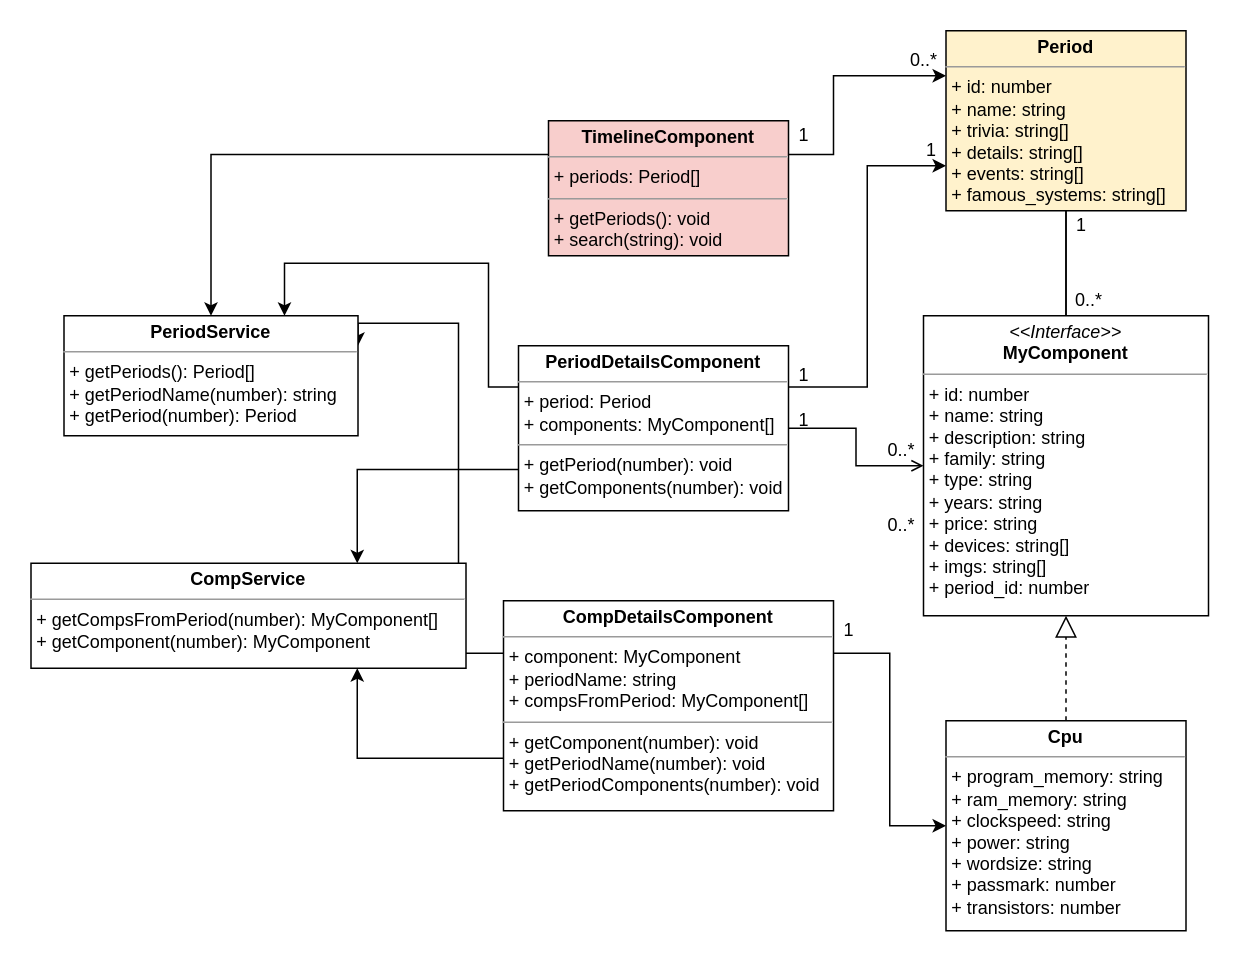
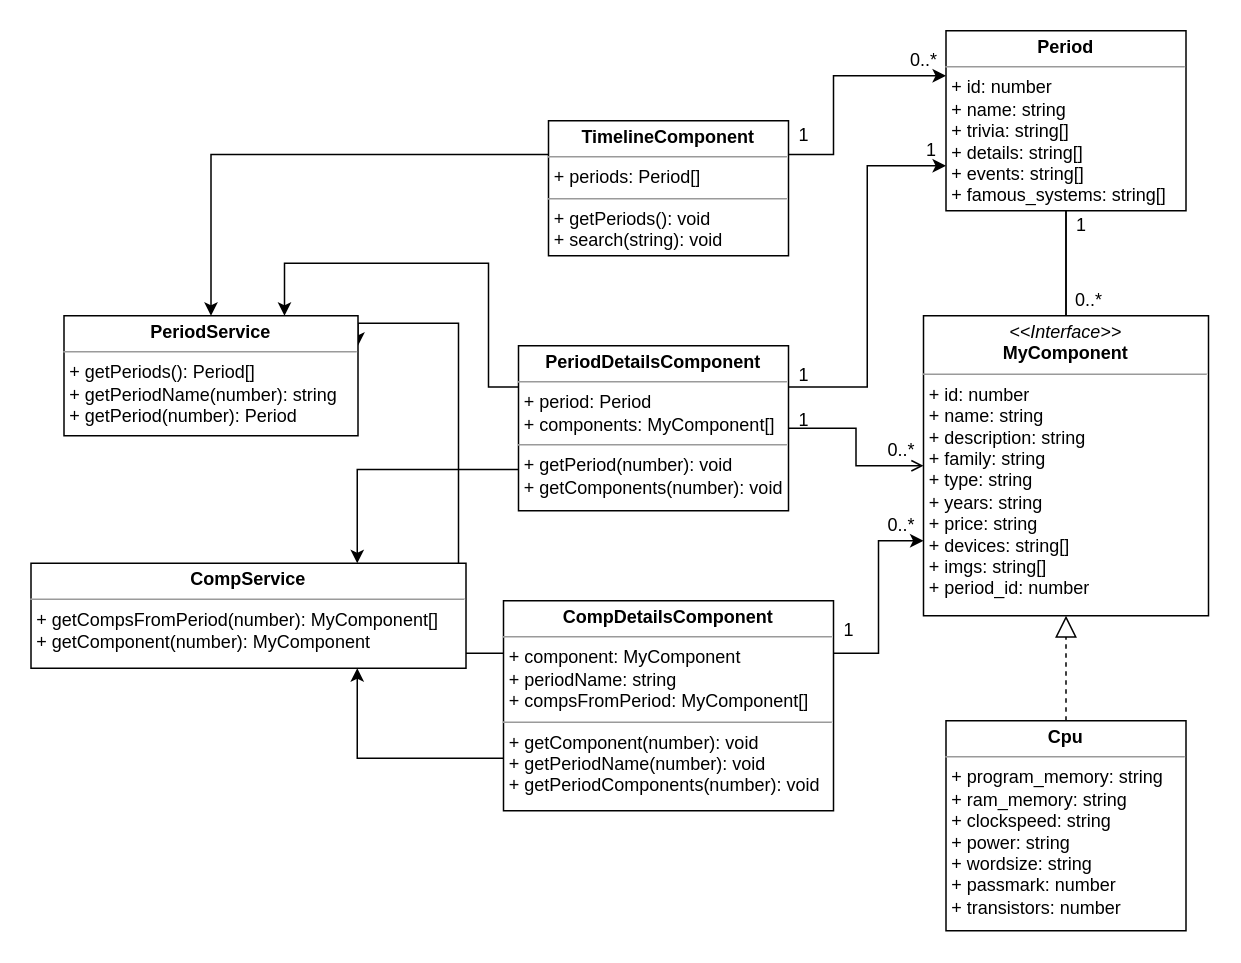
  <mxCell id="0" />
  <mxCell id="1" parent="0" />
  <mxCell id="2" value="" style="edgeStyle=orthogonalEdgeStyle;rounded=0;orthogonalLoop=1;jettySize=auto;html=1;endArrow=none;endFill=0;" edge="1" parent="1" source="3" target="7"><mxGeometry relative="1" as="geometry" /></mxCell>
  <mxCell id="3" value="&lt;p style=&quot;margin:0px;margin-top:4px;text-align:center;&quot;&gt;&lt;i&gt;&amp;lt;&amp;lt;Interface&amp;gt;&amp;gt;&lt;/i&gt;&lt;br&gt;&lt;b&gt;MyComponent&lt;/b&gt;&lt;/p&gt;&lt;hr size=&quot;1&quot;&gt;&lt;p style=&quot;margin:0px;margin-left:4px;&quot;&gt;+ id: number&lt;/p&gt;&lt;p style=&quot;margin:0px;margin-left:4px;&quot;&gt;+ name: string&lt;br&gt;+ description: string&lt;/p&gt;&lt;p style=&quot;margin:0px;margin-left:4px;&quot;&gt;+ family: string&lt;/p&gt;&lt;p style=&quot;margin:0px;margin-left:4px;&quot;&gt;+ type: string&lt;/p&gt;&lt;p style=&quot;margin:0px;margin-left:4px;&quot;&gt;+ years: string&lt;/p&gt;&lt;p style=&quot;margin:0px;margin-left:4px;&quot;&gt;+ price: string&lt;/p&gt;&lt;p style=&quot;margin:0px;margin-left:4px;&quot;&gt;+ devices: string[]&lt;/p&gt;&lt;p style=&quot;margin:0px;margin-left:4px;&quot;&gt;+ imgs: string[]&lt;/p&gt;&lt;p style=&quot;margin:0px;margin-left:4px;&quot;&gt;+ period_id: number&lt;/p&gt;" style="verticalAlign=top;align=left;overflow=fill;fontSize=12;fontFamily=Helvetica;html=1;" vertex="1" parent="1"><mxGeometry x="615" y="210" width="190" height="200" as="geometry" /></mxCell>
  <mxCell id="4" value="" style="endArrow=block;dashed=1;endFill=0;endSize=12;html=1;rounded=0;entryX=0.5;entryY=1;entryDx=0;entryDy=0;exitX=0.5;exitY=0;exitDx=0;exitDy=0;" edge="1" parent="1" source="5" target="3"><mxGeometry width="160" relative="1" as="geometry"><mxPoint x="710" y="480" as="sourcePoint" /><mxPoint x="675" y="360" as="targetPoint" /></mxGeometry></mxCell>
  <mxCell id="5" value="&lt;p style=&quot;margin:0px;margin-top:4px;text-align:center;&quot;&gt;&lt;b&gt;Cpu&lt;/b&gt;&lt;/p&gt;&lt;hr size=&quot;1&quot;&gt;&lt;p style=&quot;margin:0px;margin-left:4px;&quot;&gt;+ program_memory: string&lt;/p&gt;&lt;p style=&quot;margin:0px;margin-left:4px;&quot;&gt;+ ram_memory: string&lt;/p&gt;&lt;p style=&quot;margin:0px;margin-left:4px;&quot;&gt;+ clockspeed: string&lt;/p&gt;&lt;p style=&quot;margin:0px;margin-left:4px;&quot;&gt;+ power: string&lt;/p&gt;&lt;p style=&quot;margin:0px;margin-left:4px;&quot;&gt;+ wordsize: string&lt;/p&gt;&lt;p style=&quot;margin:0px;margin-left:4px;&quot;&gt;+ passmark: number&lt;/p&gt;&lt;p style=&quot;margin:0px;margin-left:4px;&quot;&gt;+ transistors: number&lt;/p&gt;" style="verticalAlign=top;align=left;overflow=fill;fontSize=12;fontFamily=Helvetica;html=1;" vertex="1" parent="1"><mxGeometry x="630" y="480" width="160" height="140" as="geometry" /></mxCell>
  <mxCell id="6" style="edgeStyle=orthogonalEdgeStyle;rounded=0;orthogonalLoop=1;jettySize=auto;html=1;exitX=0.5;exitY=1;exitDx=0;exitDy=0;entryX=0.5;entryY=0;entryDx=0;entryDy=0;endArrow=none;endFill=0;" edge="1" parent="1" source="7" target="3"><mxGeometry relative="1" as="geometry" /></mxCell>
- <mxCell id="7" value="&lt;p style=&quot;margin:0px;margin-top:4px;text-align:center;&quot;&gt;&lt;b&gt;Period&lt;/b&gt;&lt;/p&gt;&lt;hr size=&quot;1&quot;&gt;&lt;p style=&quot;margin:0px;margin-left:4px;&quot;&gt;+ id: number&lt;/p&gt;&lt;p style=&quot;margin:0px;margin-left:4px;&quot;&gt;+ name: string&lt;/p&gt;&lt;p style=&quot;margin:0px;margin-left:4px;&quot;&gt;+ trivia: string[]&lt;/p&gt;&lt;p style=&quot;margin:0px;margin-left:4px;&quot;&gt;+ details: string[]&lt;/p&gt;&lt;p style=&quot;margin:0px;margin-left:4px;&quot;&gt;+ events: string[]&lt;/p&gt;&lt;p style=&quot;margin:0px;margin-left:4px;&quot;&gt;+ famous_systems: string[]&lt;/p&gt;" style="verticalAlign=top;align=left;overflow=fill;fontSize=12;fontFamily=Helvetica;html=1;fillColor=#fff2cc;" vertex="1" parent="1"><mxGeometry x="630" y="20" width="160" height="120" as="geometry" /></mxCell>
+ <mxCell id="7" value="&lt;p style=&quot;margin:0px;margin-top:4px;text-align:center;&quot;&gt;&lt;b&gt;Period&lt;/b&gt;&lt;/p&gt;&lt;hr size=&quot;1&quot;&gt;&lt;p style=&quot;margin:0px;margin-left:4px;&quot;&gt;+ id: number&lt;/p&gt;&lt;p style=&quot;margin:0px;margin-left:4px;&quot;&gt;+ name: string&lt;/p&gt;&lt;p style=&quot;margin:0px;margin-left:4px;&quot;&gt;+ trivia: string[]&lt;/p&gt;&lt;p style=&quot;margin:0px;margin-left:4px;&quot;&gt;+ details: string[]&lt;/p&gt;&lt;p style=&quot;margin:0px;margin-left:4px;&quot;&gt;+ events: string[]&lt;/p&gt;&lt;p style=&quot;margin:0px;margin-left:4px;&quot;&gt;+ famous_systems: string[]&lt;/p&gt;" style="verticalAlign=top;align=left;overflow=fill;fontSize=12;fontFamily=Helvetica;html=1;" vertex="1" parent="1"><mxGeometry x="630" y="20" width="160" height="120" as="geometry" /></mxCell>
  <mxCell id="8" value="0..*" style="text;html=1;align=center;verticalAlign=middle;resizable=0;points=[];autosize=1;strokeColor=none;fillColor=none;" vertex="1" parent="1"><mxGeometry x="710" y="190" width="30" height="20" as="geometry" /></mxCell>
  <mxCell id="9" value="1" style="text;html=1;align=center;verticalAlign=middle;resizable=0;points=[];autosize=1;strokeColor=none;fillColor=none;" vertex="1" parent="1"><mxGeometry x="710" y="140" width="20" height="20" as="geometry" /></mxCell>
  <mxCell id="10" style="edgeStyle=orthogonalEdgeStyle;rounded=0;orthogonalLoop=1;jettySize=auto;html=1;exitX=1;exitY=0.25;exitDx=0;exitDy=0;entryX=0;entryY=0.75;entryDx=0;entryDy=0;endArrow=classic;endFill=1;" edge="1" parent="1" source="14" target="7"><mxGeometry relative="1" as="geometry" /></mxCell>
  <mxCell id="11" style="edgeStyle=orthogonalEdgeStyle;rounded=0;orthogonalLoop=1;jettySize=auto;html=1;exitX=1;exitY=0.5;exitDx=0;exitDy=0;entryX=0;entryY=0.5;entryDx=0;entryDy=0;endArrow=open;endFill=1;" edge="1" parent="1" source="14" target="3"><mxGeometry relative="1" as="geometry" /></mxCell>
  <mxCell id="12" style="edgeStyle=orthogonalEdgeStyle;rounded=0;orthogonalLoop=1;jettySize=auto;html=1;exitX=0;exitY=0.25;exitDx=0;exitDy=0;entryX=0.75;entryY=0;entryDx=0;entryDy=0;endArrow=classic;endFill=1;" edge="1" parent="1" source="14" target="22"><mxGeometry relative="1" as="geometry"><Array as="points"><mxPoint x="325" y="258" /><mxPoint x="325" y="175" /><mxPoint x="189" y="175" /></Array></mxGeometry></mxCell>
  <mxCell id="13" style="edgeStyle=orthogonalEdgeStyle;rounded=0;orthogonalLoop=1;jettySize=auto;html=1;exitX=0;exitY=0.75;exitDx=0;exitDy=0;entryX=0.75;entryY=0;entryDx=0;entryDy=0;endArrow=classic;endFill=1;" edge="1" parent="1" source="14" target="23"><mxGeometry relative="1" as="geometry" /></mxCell>
  <mxCell id="14" value="&lt;p style=&quot;margin:0px;margin-top:4px;text-align:center;&quot;&gt;&lt;b&gt;PeriodDetails&lt;/b&gt;&lt;b style=&quot;background-color: initial;&quot;&gt;Component&lt;/b&gt;&lt;/p&gt;&lt;hr size=&quot;1&quot;&gt;&lt;p style=&quot;margin:0px;margin-left:4px;&quot;&gt;+ period: Period&lt;/p&gt;&lt;p style=&quot;margin:0px;margin-left:4px;&quot;&gt;+ components: MyComponent[]&lt;/p&gt;&lt;hr size=&quot;1&quot;&gt;&lt;p style=&quot;margin:0px;margin-left:4px;&quot;&gt;+ getPeriod(number): void&lt;/p&gt;&lt;p style=&quot;margin:0px;margin-left:4px;&quot;&gt;+ getComponents(number): void&lt;/p&gt;" style="verticalAlign=top;align=left;overflow=fill;fontSize=12;fontFamily=Helvetica;html=1;" vertex="1" parent="1"><mxGeometry x="345" y="230" width="180" height="110" as="geometry" /></mxCell>
- <mxCell id="15" style="edgeStyle=orthogonalEdgeStyle;rounded=0;orthogonalLoop=1;jettySize=auto;html=1;exitX=1;exitY=0.25;exitDx=0;exitDy=0;endArrow=classic;endFill=1;" edge="1" parent="1" source="18" target="5"><mxGeometry relative="1" as="geometry" /></mxCell>
+ <mxCell id="15" style="edgeStyle=orthogonalEdgeStyle;rounded=0;orthogonalLoop=1;jettySize=auto;html=1;exitX=1;exitY=0.25;exitDx=0;exitDy=0;entryX=0;entryY=0.75;entryDx=0;entryDy=0;endArrow=classic;endFill=1;" edge="1" parent="1" source="18" target="3"><mxGeometry relative="1" as="geometry" /></mxCell>
  <mxCell id="16" style="edgeStyle=orthogonalEdgeStyle;rounded=0;orthogonalLoop=1;jettySize=auto;html=1;exitX=0;exitY=0.25;exitDx=0;exitDy=0;entryX=1;entryY=0.25;entryDx=0;entryDy=0;endArrow=classic;endFill=1;" edge="1" parent="1" source="18" target="22"><mxGeometry relative="1" as="geometry"><Array as="points"><mxPoint x="305" y="435" /><mxPoint x="305" y="215" /></Array></mxGeometry></mxCell>
  <mxCell id="17" style="edgeStyle=orthogonalEdgeStyle;rounded=0;orthogonalLoop=1;jettySize=auto;html=1;exitX=0;exitY=0.75;exitDx=0;exitDy=0;entryX=0.75;entryY=1;entryDx=0;entryDy=0;endArrow=classic;endFill=1;" edge="1" parent="1" source="18" target="23"><mxGeometry relative="1" as="geometry" /></mxCell>
  <mxCell id="18" value="&lt;p style=&quot;margin:0px;margin-top:4px;text-align:center;&quot;&gt;&lt;b&gt;CompDetailsComponent&lt;/b&gt;&lt;/p&gt;&lt;hr size=&quot;1&quot;&gt;&lt;p style=&quot;margin:0px;margin-left:4px;&quot;&gt;+ component: MyComponent&lt;/p&gt;&lt;p style=&quot;margin:0px;margin-left:4px;&quot;&gt;+ periodName: string&lt;/p&gt;&lt;p style=&quot;margin:0px;margin-left:4px;&quot;&gt;+ compsFromPeriod: MyComponent[]&lt;/p&gt;&lt;hr size=&quot;1&quot;&gt;&lt;p style=&quot;margin:0px;margin-left:4px;&quot;&gt;+ getComponent(number): void&lt;/p&gt;&lt;p style=&quot;margin:0px;margin-left:4px;&quot;&gt;+ getPeriodName(number): void&lt;/p&gt;&lt;p style=&quot;margin:0px;margin-left:4px;&quot;&gt;+ getPeriodComponents(number): void&lt;/p&gt;" style="verticalAlign=top;align=left;overflow=fill;fontSize=12;fontFamily=Helvetica;html=1;" vertex="1" parent="1"><mxGeometry x="335" y="400" width="220" height="140" as="geometry" /></mxCell>
  <mxCell id="19" style="edgeStyle=orthogonalEdgeStyle;rounded=0;orthogonalLoop=1;jettySize=auto;html=1;exitX=1;exitY=0.25;exitDx=0;exitDy=0;entryX=0;entryY=0.25;entryDx=0;entryDy=0;endArrow=classic;endFill=1;" edge="1" parent="1" source="21" target="7"><mxGeometry relative="1" as="geometry"><Array as="points"><mxPoint x="555" y="103" /><mxPoint x="555" y="50" /></Array></mxGeometry></mxCell>
  <mxCell id="20" style="edgeStyle=orthogonalEdgeStyle;rounded=0;orthogonalLoop=1;jettySize=auto;html=1;exitX=0;exitY=0.25;exitDx=0;exitDy=0;entryX=0.5;entryY=0;entryDx=0;entryDy=0;endArrow=classic;endFill=1;" edge="1" parent="1" source="21" target="22"><mxGeometry relative="1" as="geometry" /></mxCell>
- <mxCell id="21" value="&lt;p style=&quot;margin:0px;margin-top:4px;text-align:center;&quot;&gt;&lt;b&gt;TimelineComponent&lt;/b&gt;&lt;/p&gt;&lt;hr size=&quot;1&quot;&gt;&lt;p style=&quot;margin:0px;margin-left:4px;&quot;&gt;+ periods: Period[]&lt;/p&gt;&lt;hr size=&quot;1&quot;&gt;&lt;p style=&quot;margin:0px;margin-left:4px;&quot;&gt;+ getPeriods(): void&lt;/p&gt;&lt;p style=&quot;margin:0px;margin-left:4px;&quot;&gt;+ search(string): void&lt;/p&gt;" style="verticalAlign=top;align=left;overflow=fill;fontSize=12;fontFamily=Helvetica;html=1;fillColor=#f8cecc;" vertex="1" parent="1"><mxGeometry x="365" y="80" width="160" height="90" as="geometry" /></mxCell>
+ <mxCell id="21" value="&lt;p style=&quot;margin:0px;margin-top:4px;text-align:center;&quot;&gt;&lt;b&gt;TimelineComponent&lt;/b&gt;&lt;/p&gt;&lt;hr size=&quot;1&quot;&gt;&lt;p style=&quot;margin:0px;margin-left:4px;&quot;&gt;+ periods: Period[]&lt;/p&gt;&lt;hr size=&quot;1&quot;&gt;&lt;p style=&quot;margin:0px;margin-left:4px;&quot;&gt;+ getPeriods(): void&lt;/p&gt;&lt;p style=&quot;margin:0px;margin-left:4px;&quot;&gt;+ search(string): void&lt;/p&gt;" style="verticalAlign=top;align=left;overflow=fill;fontSize=12;fontFamily=Helvetica;html=1;" vertex="1" parent="1"><mxGeometry x="365" y="80" width="160" height="90" as="geometry" /></mxCell>
  <mxCell id="22" value="&lt;p style=&quot;margin:0px;margin-top:4px;text-align:center;&quot;&gt;&lt;b&gt;PeriodService&lt;/b&gt;&lt;/p&gt;&lt;hr size=&quot;1&quot;&gt;&lt;p style=&quot;margin:0px;margin-left:4px;&quot;&gt;&lt;/p&gt;&lt;p style=&quot;margin:0px;margin-left:4px;&quot;&gt;+ getPeriods(): Period[]&lt;/p&gt;&lt;p style=&quot;margin:0px;margin-left:4px;&quot;&gt;+ getPeriodName(number): string&lt;/p&gt;&lt;p style=&quot;margin:0px;margin-left:4px;&quot;&gt;+ getPeriod(number): Period&lt;/p&gt;" style="verticalAlign=top;align=left;overflow=fill;fontSize=12;fontFamily=Helvetica;html=1;" vertex="1" parent="1"><mxGeometry x="42" y="210" width="196" height="80" as="geometry" /></mxCell>
  <mxCell id="23" value="&lt;p style=&quot;margin:0px;margin-top:4px;text-align:center;&quot;&gt;&lt;b&gt;CompService&lt;/b&gt;&lt;/p&gt;&lt;hr size=&quot;1&quot;&gt;&lt;p style=&quot;margin:0px;margin-left:4px;&quot;&gt;&lt;/p&gt;&lt;p style=&quot;margin:0px;margin-left:4px;&quot;&gt;+ getCompsFromPeriod(number): MyComponent[]&lt;/p&gt;&lt;p style=&quot;margin:0px;margin-left:4px;&quot;&gt;+ getComponent(number): MyComponent&lt;/p&gt;" style="verticalAlign=top;align=left;overflow=fill;fontSize=12;fontFamily=Helvetica;html=1;" vertex="1" parent="1"><mxGeometry x="20" y="375" width="290" height="70" as="geometry" /></mxCell>
  <mxCell id="24" value="1" style="text;html=1;align=center;verticalAlign=middle;resizable=0;points=[];autosize=1;strokeColor=none;fillColor=none;" vertex="1" parent="1"><mxGeometry x="525" y="80" width="20" height="20" as="geometry" /></mxCell>
  <mxCell id="25" value="0..*" style="text;html=1;align=center;verticalAlign=middle;resizable=0;points=[];autosize=1;strokeColor=none;fillColor=none;" vertex="1" parent="1"><mxGeometry x="600" y="30" width="30" height="20" as="geometry" /></mxCell>
  <mxCell id="26" value="1" style="text;html=1;align=center;verticalAlign=middle;resizable=0;points=[];autosize=1;strokeColor=none;fillColor=none;" vertex="1" parent="1"><mxGeometry x="525" y="240" width="20" height="20" as="geometry" /></mxCell>
  <mxCell id="27" value="1" style="text;html=1;align=center;verticalAlign=middle;resizable=0;points=[];autosize=1;strokeColor=none;fillColor=none;" vertex="1" parent="1"><mxGeometry x="610" y="90" width="20" height="20" as="geometry" /></mxCell>
  <mxCell id="28" value="1" style="text;html=1;align=center;verticalAlign=middle;resizable=0;points=[];autosize=1;strokeColor=none;fillColor=none;" vertex="1" parent="1"><mxGeometry x="525" y="270" width="20" height="20" as="geometry" /></mxCell>
  <mxCell id="29" value="0..*" style="text;html=1;align=center;verticalAlign=middle;resizable=0;points=[];autosize=1;strokeColor=none;fillColor=none;" vertex="1" parent="1"><mxGeometry x="585" y="290" width="30" height="20" as="geometry" /></mxCell>
  <mxCell id="30" value="1" style="text;html=1;align=center;verticalAlign=middle;resizable=0;points=[];autosize=1;strokeColor=none;fillColor=none;" vertex="1" parent="1"><mxGeometry x="555" y="410" width="20" height="20" as="geometry" /></mxCell>
  <mxCell id="31" value="0..*" style="text;html=1;align=center;verticalAlign=middle;resizable=0;points=[];autosize=1;strokeColor=none;fillColor=none;" vertex="1" parent="1"><mxGeometry x="585" y="340" width="30" height="20" as="geometry" /></mxCell>
